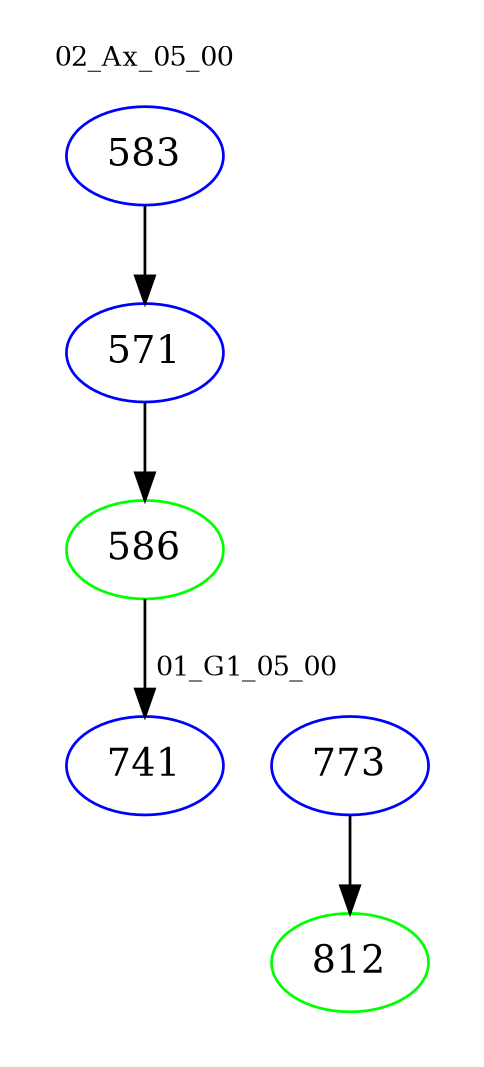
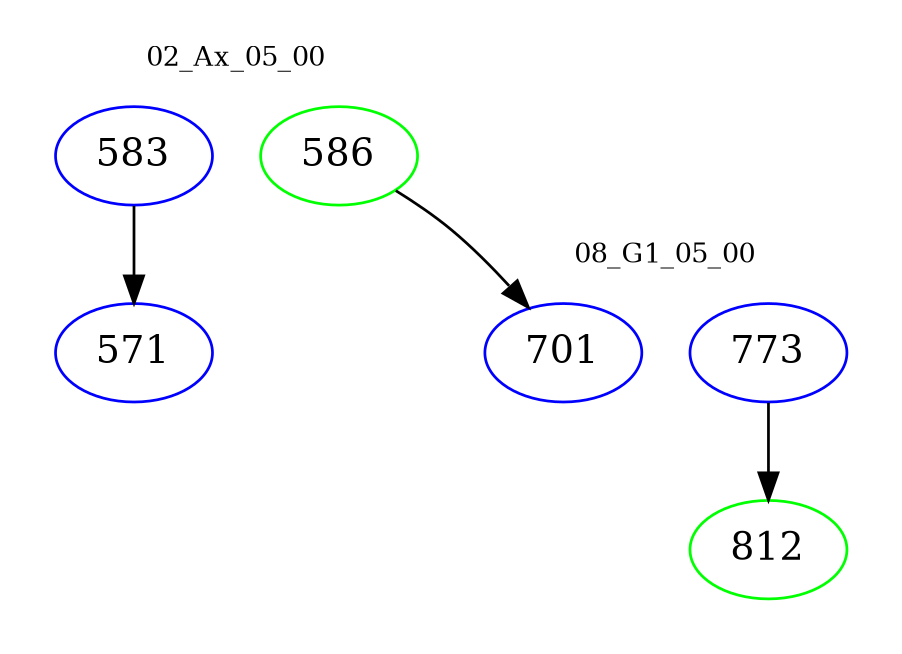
  digraph {
    node [color=blue]
    edge [color=black]
    n1 [label=571]
    n2 [label=583]
    n3 [color=green label=586]
    n4 [label=773]
-   n5 [label=741]
+   n5 [label=701]
    n6 [color=green label=812]
    subgraph cluster_1 {
      color=white
      fontsize=10
      label="02_Ax_05_00"
      n1
      n2
      n3
    }
    subgraph cluster_2 {
      color=white
      fontsize=10
-     label="01_G1_05_00"
+     label="08_G1_05_00"
      n4
      n5
      n6
    }
-   n1 -> n3
    n2 -> n1
    n3 -> n5
    n4 -> n6
  }
